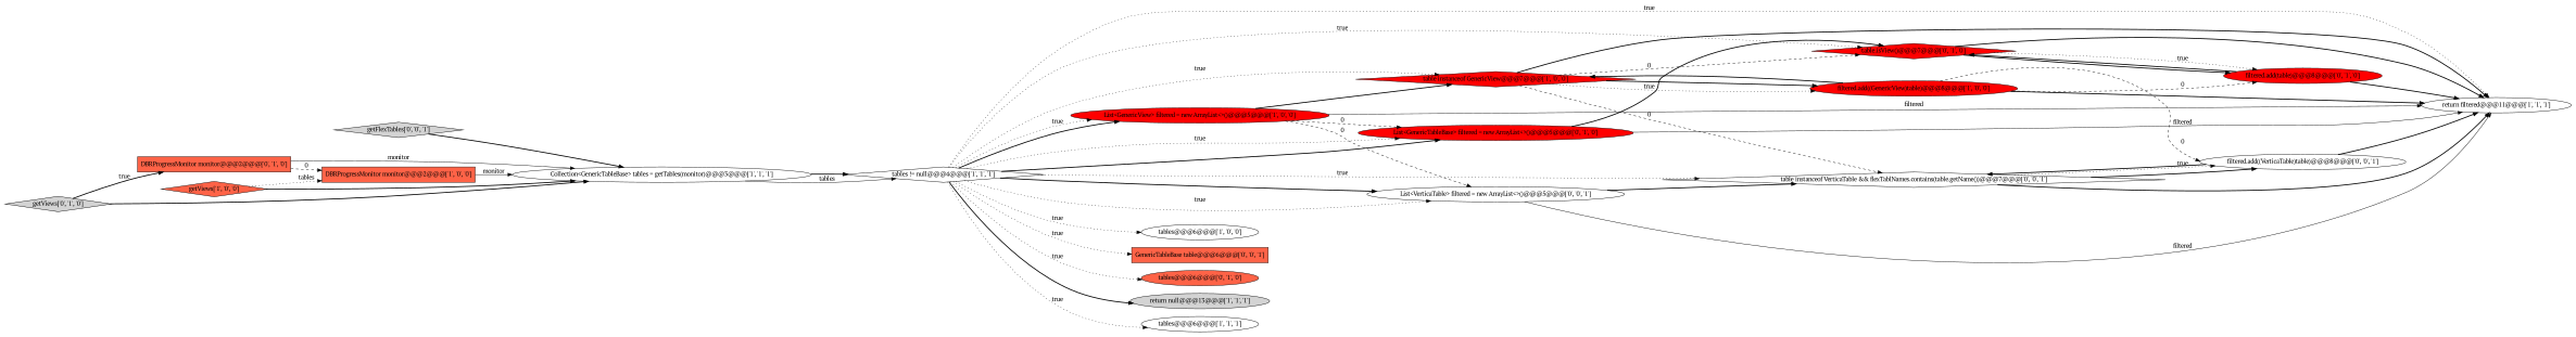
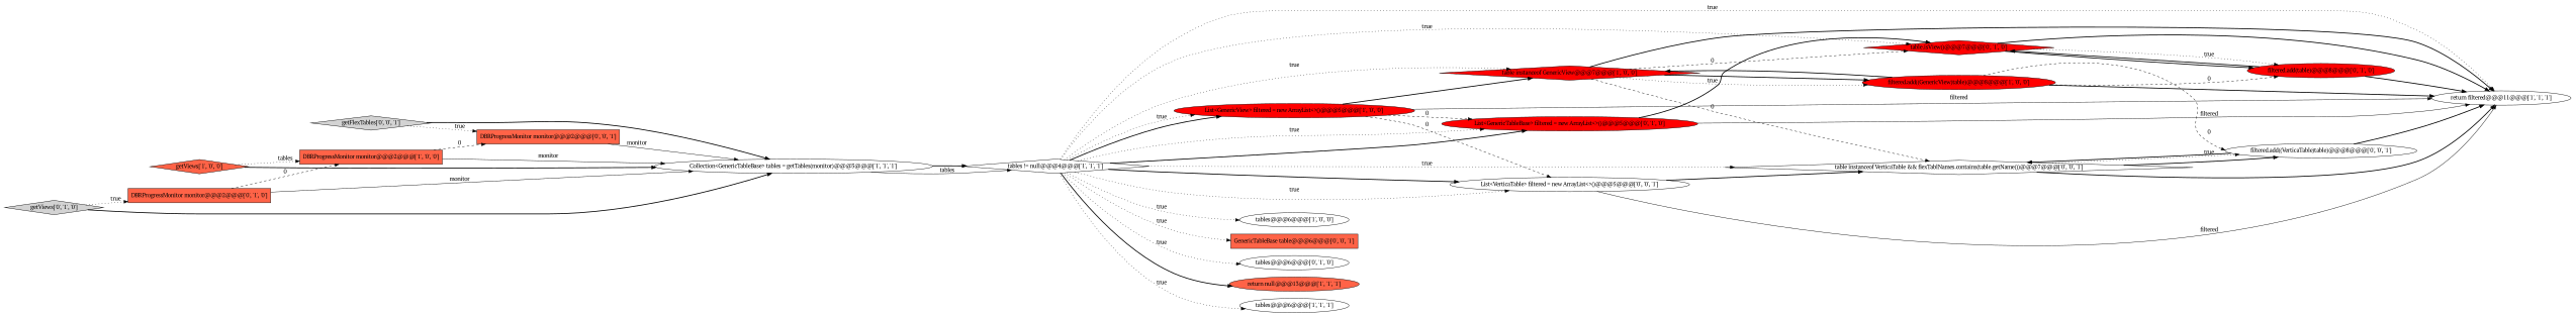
  digraph {
    fontname="PT Serif"
    rankdir=LR
    node [fillcolor=white fontname="PT Serif" shape=ellipse style=filled]
    edge [fontname="PT Serif" style=bold]
    n1 [fillcolor=lightgray label="getFlexTables['0', '0', '1']" shape=diamond]
    n2 [label="Collection<GenericTableBase> tables = getTables(monitor)@@@3@@@['1', '1', '1']"]
+   n3 [fillcolor=tomato label="DBRProgressMonitor monitor@@@2@@@['0', '0', '1']" shape=box]
    n4 [label="tables != null@@@4@@@['1', '1', '1']" shape=diamond]
    n5 [fillcolor=red label="filtered.add(table)@@@8@@@['0', '1', '0']"]
    n6 [fillcolor=red label="table.isView()@@@7@@@['0', '1', '0']" shape=diamond]
    n7 [label="return filtered@@@11@@@['1', '1', '1']"]
    n8 [label="table instanceof VerticaTable && flexTablNames.contains(table.getName())@@@7@@@['0', '0', '1']" shape=diamond]
    n9 [label="tables@@@6@@@['1', '0', '0']"]
    n10 [fillcolor=tomato label="GenericTableBase table@@@6@@@['0', '0', '1']" shape=box]
-   n11 [fillcolor=tomato label="tables@@@6@@@['0', '1', '0']"]
+   n11 [label="tables@@@6@@@['0', '1', '0']"]
    n12 [fillcolor=red label="table instanceof GenericView@@@7@@@['1', '0', '0']" shape=diamond]
-   n13 [fillcolor=lightgray label="return null@@@13@@@['1', '1', '1']"]
+   n13 [fillcolor=tomato label="return null@@@13@@@['1', '1', '1']"]
    n14 [label="tables@@@6@@@['1', '1', '1']"]
    n15 [fillcolor=red label="List<GenericView> filtered = new ArrayList<>()@@@5@@@['1', '0', '0']"]
    n16 [fillcolor=red label="List<GenericTableBase> filtered = new ArrayList<>()@@@5@@@['0', '1', '0']"]
    n17 [label="List<VerticaTable> filtered = new ArrayList<>()@@@5@@@['0', '0', '1']"]
    n18 [label="filtered.add((VerticaTable)table)@@@8@@@['0', '0', '1']"]
    n19 [fillcolor=red label="filtered.add((GenericView)table)@@@8@@@['1', '0', '0']"]
    n20 [fillcolor=tomato label="DBRProgressMonitor monitor@@@2@@@['0', '1', '0']" shape=box]
    n21 [fillcolor=tomato label="DBRProgressMonitor monitor@@@2@@@['1', '0', '0']" shape=box]
    n22 [fillcolor=tomato label="getViews['1', '0', '0']" shape=diamond]
    n23 [fillcolor=lightgray label="getViews['0', '1', '0']" shape=diamond]
    n1 -> n2
+   n1 -> n3 [label=true style=dotted]
    n2 -> n4
    n2 -> n4 [label=tables style=solid]
+   n3 -> n2 [label=monitor style=solid]
    n4 -> n6 [label=true style=dotted]
    n4 -> n7 [label=true style=dotted]
    n4 -> n8 [label=true style=dotted]
    n4 -> n9 [label=true style=dotted]
    n4 -> n10 [label=true style=dotted]
    n4 -> n11 [label=true style=dotted]
    n4 -> n12 [label=true style=dotted]
    n4 -> n13
    n4 -> n14 [label=true style=dotted]
    n4 -> n15
    n4 -> n15 [label=true style=dotted]
    n4 -> n16 [label=true style=dotted]
    n4 -> n16
    n4 -> n17 [label=true style=dotted]
    n4 -> n17
    n5 -> n6
    n5 -> n7
    n6 -> n5
    n6 -> n5 [label=true style=dotted]
    n6 -> n7
    n8 -> n7
    n8 -> n18 [label=true style=dotted]
    n8 -> n18
    n12 -> n6 [label=0 style=dashed]
    n12 -> n7
    n12 -> n8 [label=0 style=dashed]
    n12 -> n19
    n12 -> n19 [label=true style=dotted]
    n15 -> n7 [label=filtered style=solid]
    n15 -> n12
    n15 -> n16 [label=0 style=dashed]
    n15 -> n17 [label=0 style=dashed]
    n16 -> n6
    n16 -> n7 [label=filtered style=solid]
    n17 -> n7 [label=filtered style=solid]
    n17 -> n8
    n18 -> n7
    n18 -> n8
    n19 -> n5 [label=0 style=dashed]
    n19 -> n7
    n19 -> n12
    n19 -> n18 [label=0 style=dashed]
    n20 -> n2 [label=monitor style=solid]
    n20 -> n21 [label=0 style=dashed]
    n21 -> n2 [label=monitor style=solid]
+   n21 -> n3 [label=0 style=dashed]
    n22 -> n2
    n22 -> n21 [label=tables style=dotted]
    n23 -> n2
-   n23 -> n20 [label=true]
+   n23 -> n20 [label=true style=dotted]
  }
